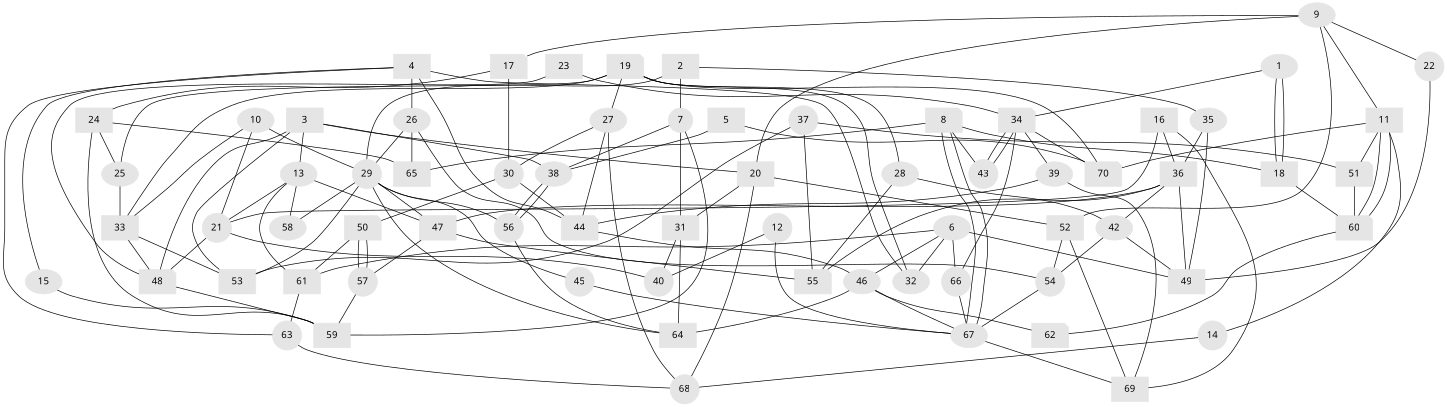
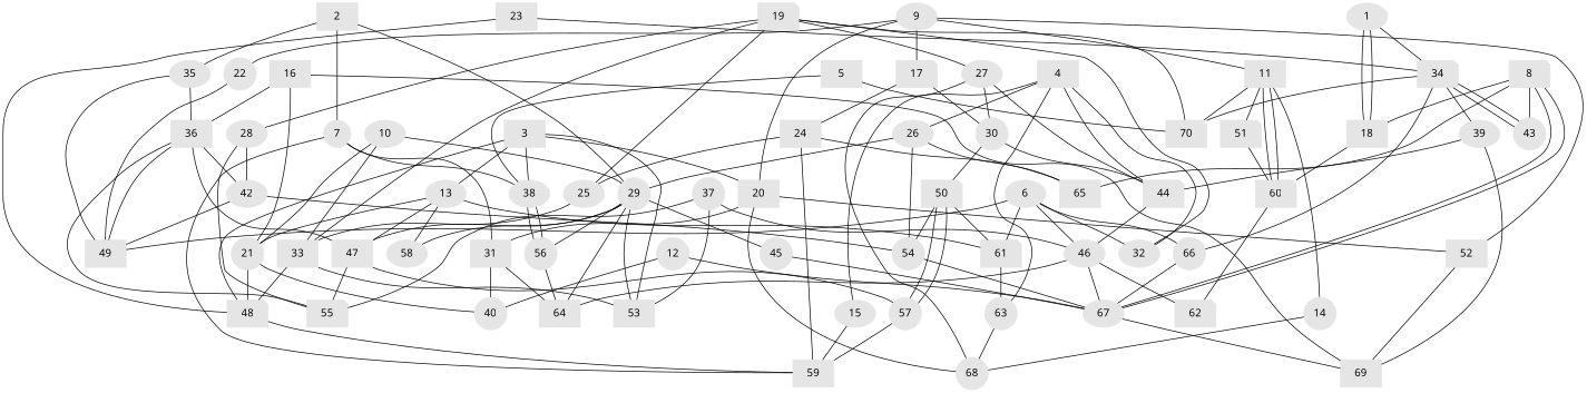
  graph {
    fontname="Noto Sans"
    node [color=gray90 fontname="Noto Sans" shape=box style=filled]
    edge [fontname="Noto Sans"]
    1 [shape=ellipse]
    18
    34 [shape=note]
    60 [shape=note]
    70 [shape=note]
    66 [shape=circle]
    43 [shape=circle]
    39 [shape=ellipse]
    7 [shape=circle]
    2
    29 [shape=circle]
    35 [shape=ellipse]
    38 [shape=ellipse]
    31
    59
    53
    47
    58 [shape=ellipse]
    45 [shape=circle]
    56 [shape=circle]
    64
    49
    36
    13 [shape=ellipse]
    3
    20
    48 [shape=note]
    61 [shape=note]
    21 [shape=circle]
    52
    68 [shape=circle]
    15 [shape=ellipse]
    4
    26 [shape=ellipse]
    32 [shape=ellipse]
    44 [shape=note]
    63 [shape=circle]
    65
    54 [shape=circle]
    46 [shape=ellipse]
    5
    6 [shape=ellipse]
    67 [shape=ellipse]
    62 [shape=note]
    40 [shape=circle]
    8 [shape=note]
    69
    9 [shape=ellipse]
    11
    17 [shape=note]
    22 [shape=circle]
    14 [shape=circle]
    51 [shape=note]
    24
    30 [shape=circle]
    10 [shape=ellipse]
    33
    12 [shape=circle]
    55 [shape=note]
    57 [shape=circle]
    16
    42 [shape=ellipse]
    25 [shape=ellipse]
    50 [shape=note]
    19 [shape=note]
    27 [shape=ellipse]
    28 [shape=ellipse]
    23
    37 [shape=circle]
    1 -- 18
    1 -- 18
    1 -- 34
    18 -- 60
    34 -- 70
    34 -- 66
    34 -- 43
    34 -- 43
    34 -- 39
    60 -- 62
    66 -- 67
    39 -- 44
    39 -- 69
    7 -- 38
    7 -- 31
    7 -- 59
    2 -- 7
    2 -- 29
    2 -- 35
    29 -- 53
    29 -- 47
    29 -- 58
    29 -- 45
    29 -- 56
    29 -- 64
    35 -- 49
    35 -- 36
    38 -- 56
    38 -- 56
    31 -- 64
    31 -- 40
    47 -- 55
    47 -- 57
    45 -- 67
    56 -- 64
    36 -- 47
    36 -- 49
    36 -- 55
    36 -- 42
    13 -- 47
    13 -- 58
    13 -- 61
    13 -- 21
    3 -- 38
    3 -- 53
    3 -- 13
    3 -- 20
    3 -- 48
    20 -- 31
    20 -- 52
    20 -- 68
    48 -- 59
    61 -- 63
    21 -- 48
    21 -- 40
    52 -- 69
    15 -- 59
    4 -- 15
    4 -- 26
    4 -- 32
    4 -- 44
    4 -- 63
    26 -- 29
    26 -- 65
    26 -- 54
    44 -- 46
    63 -- 68
    54 -- 67
    46 -- 64
    46 -- 67
    46 -- 62
    5 -- 70
    5 -- 38
    6 -- 66
    6 -- 49
    6 -- 61
    6 -- 32
    6 -- 46
    67 -- 69
    8 -- 18
    8 -- 43
    8 -- 65
    8 -- 67
    8 -- 67
    9 -- 20
    9 -- 52
    9 -- 11
    9 -- 17
    9 -- 22
    11 -- 60
    11 -- 60
    11 -- 70
    11 -- 14
    11 -- 51
    17 -- 24
    17 -- 30
    22 -- 49
    14 -- 68
    51 -- 60
    24 -- 59
    24 -- 65
    24 -- 25
    30 -- 44
    30 -- 50
    10 -- 29
    10 -- 21
    10 -- 33
    33 -- 53
    33 -- 48
    12 -- 67
    12 -- 40
    57 -- 59
    16 -- 36
    16 -- 21
    16 -- 69
    42 -- 49
    42 -- 54
    25 -- 33
    50 -- 61
-   52 -- 54
+   50 -- 54
    50 -- 57
    50 -- 57
    19 -- 70
    19 -- 32
    19 -- 33
    19 -- 25
    19 -- 27
    19 -- 28
    27 -- 68
    27 -- 44
    27 -- 30
    28 -- 55
    28 -- 42
    23 -- 34
    23 -- 48
    37 -- 53
-   37 -- 51
+   37 -- 46
    37 -- 55
  }
